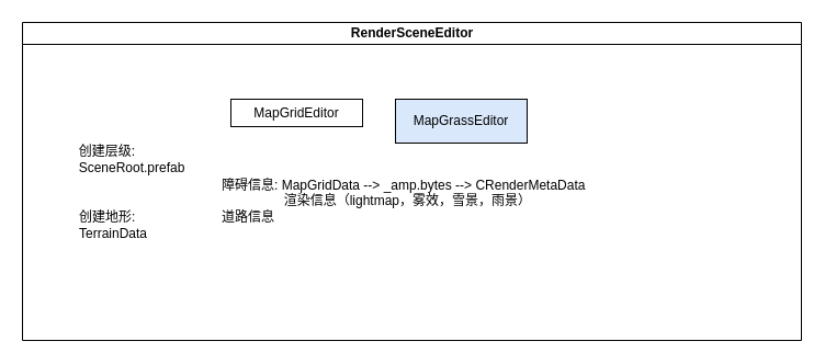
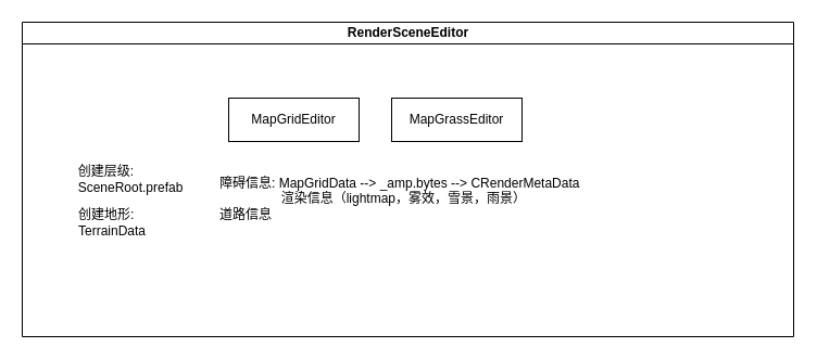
  <mxCell id="0" />
  <mxCell id="1" parent="0" />
  <mxCell id="2" value="RenderSceneEditor" style="swimlane;html=1;startSize=20;horizontal=1;containerType=tree;glass=0;" parent="1" vertex="1"><mxGeometry x="20" y="20" width="710" height="290" as="geometry" /></mxCell>
- <mxCell id="3" value="&lt;div style=&quot;text-align: left&quot;&gt;&lt;span&gt;创建层级:&amp;nbsp;&lt;/span&gt;&lt;/div&gt;SceneRoot.prefab" style="text;html=1;strokeColor=none;fillColor=none;align=center;verticalAlign=middle;whiteSpace=wrap;rounded=0;" vertex="1" parent="2"><mxGeometry x="45" y="100" width="110" height="50" as="geometry" /></mxCell>
+ <mxCell id="3" value="&lt;div style=&quot;text-align: left&quot;&gt;&lt;span&gt;创建层级:&amp;nbsp;&lt;/span&gt;&lt;/div&gt;SceneRoot.prefab" style="text;html=1;strokeColor=none;fillColor=none;align=center;verticalAlign=middle;whiteSpace=wrap;rounded=0;" vertex="1" parent="2"><mxGeometry x="45" y="120" width="110" height="50" as="geometry" /></mxCell>
  <mxCell id="4" value="&lt;div&gt;&lt;span&gt;创建地形:&lt;/span&gt;&lt;/div&gt;&lt;div&gt;&lt;span&gt;TerrainData&lt;br&gt;&lt;/span&gt;&lt;/div&gt;" style="text;html=1;strokeColor=none;fillColor=none;align=left;verticalAlign=middle;whiteSpace=wrap;rounded=0;" vertex="1" parent="2"><mxGeometry x="50" y="170" width="110" height="30" as="geometry" /></mxCell>
- <mxCell id="5" value="MapGridEditor" style="rounded=0;whiteSpace=wrap;html=1;" vertex="1" parent="2"><mxGeometry x="190" y="70" width="120" height="25" as="geometry" /></mxCell>
+ <mxCell id="5" value="MapGridEditor" style="rounded=0;whiteSpace=wrap;html=1;" vertex="1" parent="2"><mxGeometry x="190" y="70" width="120" height="40" as="geometry" /></mxCell>
  <mxCell id="6" value="障碍信息:&amp;nbsp;MapGridData --&amp;gt;&amp;nbsp;_amp.bytes --&amp;gt;&amp;nbsp;CRenderMetaData&lt;br&gt;&amp;nbsp; &amp;nbsp; &amp;nbsp; &amp;nbsp; &amp;nbsp; &amp;nbsp; &amp;nbsp; &amp;nbsp; &amp;nbsp;渲染信息（lightmap，雾效，雪景，雨景）&lt;br&gt;道路信息" style="text;html=1;strokeColor=none;fillColor=none;align=left;verticalAlign=middle;whiteSpace=wrap;rounded=0;" vertex="1" parent="2"><mxGeometry x="180" y="120" width="350" height="85" as="geometry" /></mxCell>
- <mxCell id="7" value="MapGrassEditor" style="rounded=0;whiteSpace=wrap;html=1;fillColor=#dae8fc;" vertex="1" parent="2"><mxGeometry x="340" y="70" width="120" height="40" as="geometry" /></mxCell>
+ <mxCell id="7" value="MapGrassEditor" style="rounded=0;whiteSpace=wrap;html=1;" vertex="1" parent="2"><mxGeometry x="340" y="70" width="120" height="40" as="geometry" /></mxCell>
